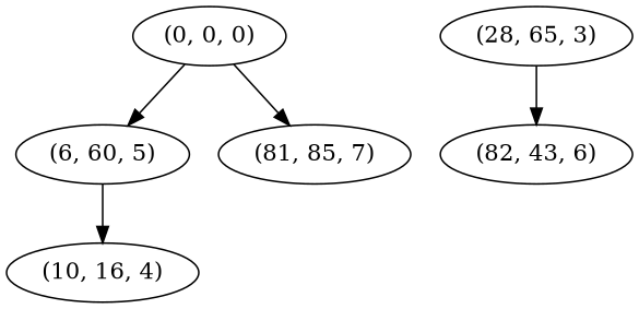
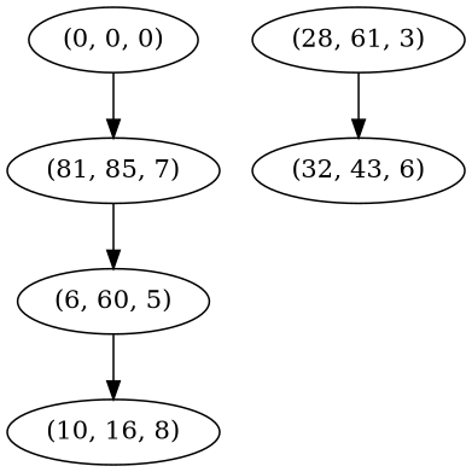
  digraph {
    n1 [label="(6, 60, 5)"]
    "(0, 0, 0)"
    "(81, 85, 7)"
-   "(10, 16, 8)" [label="(10, 16, 4)"]
-   "(28, 65, 3)"
-   "(32, 43, 6)" [label="(82, 43, 6)"]
+   "(10, 16, 8)"
+   "(28, 65, 3)" [label="(28, 61, 3)"]
+   "(32, 43, 6)"
    n1 -> "(10, 16, 8)"
-   "(0, 0, 0)" -> n1
+   "(81, 85, 7)" -> n1
    "(0, 0, 0)" -> "(81, 85, 7)"
    "(28, 65, 3)" -> "(32, 43, 6)"
  }
